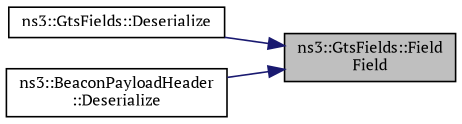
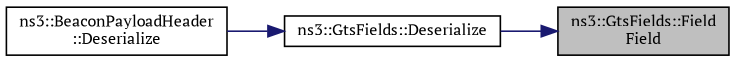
  digraph {
    fontname="PT Serif"
    rankdir=RL
    node [color=black fillcolor=white fontname="PT Serif" fontsize=10 shape=record style=filled]
    edge [color=midnightblue dir=back fontname="PT Serif" fontsize=10 labelfontname=Helvetica labelfontsize=10 style=solid]
    n1 [fillcolor=grey75 fontcolor=black height=0.2 label="ns3::GtsFields::Field\lField" width=0.4]
    n2 [height=0.2 label="ns3::GtsFields::Deserialize" width=0.4]
    n3 [height=0.2 label="ns3::BeaconPayloadHeader\l::Deserialize" width=0.4]
    n1 -> n2
-   n1 -> n3
+   n2 -> n3
  }
